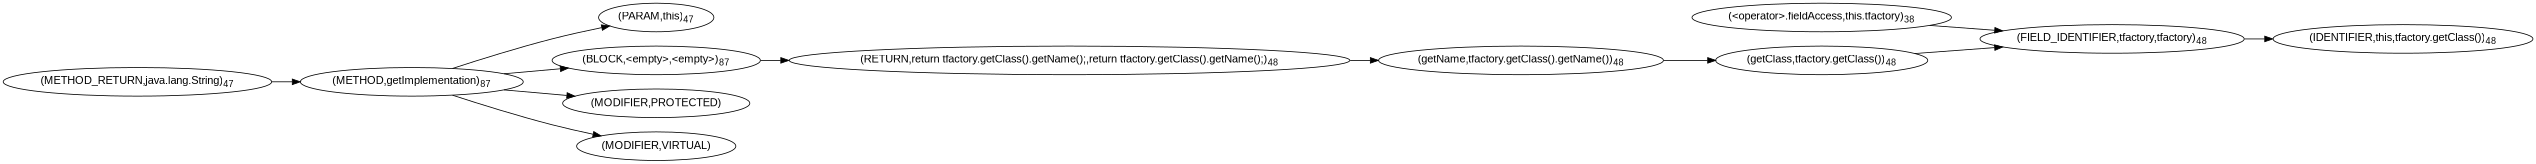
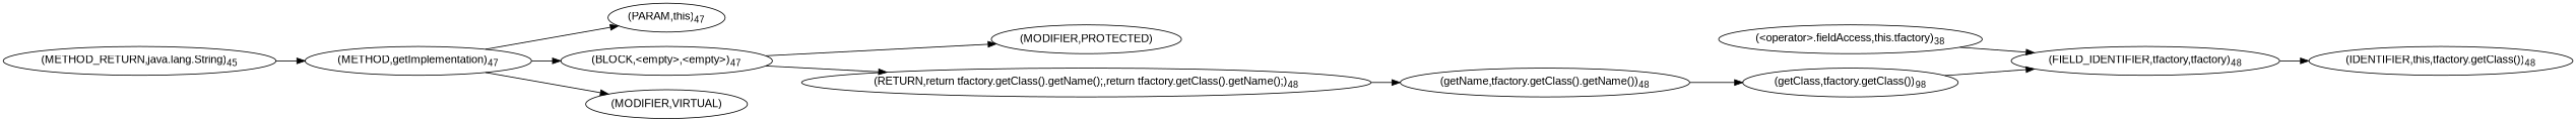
  digraph {
    fontname="Liberation Sans"
    rankdir=LR
    node [fontname="Liberation Sans"]
    edge [fontname="Liberation Sans"]
-   n1 [label=<(METHOD,getImplementation)<SUB>87</SUB>>]
+   n1 [label=<(METHOD,getImplementation)<SUB>47</SUB>>]
    n2 [label=<(PARAM,this)<SUB>47</SUB>>]
-   n3 [label=<(BLOCK,&lt;empty&gt;,&lt;empty&gt;)<SUB>87</SUB>>]
+   n3 [label=<(BLOCK,&lt;empty&gt;,&lt;empty&gt;)<SUB>47</SUB>>]
    n4 [label=<(MODIFIER,PROTECTED)>]
    n5 [label=<(MODIFIER,VIRTUAL)>]
    n6 [label=<(RETURN,return tfactory.getClass().getName();,return tfactory.getClass().getName();)<SUB>48</SUB>>]
-   n7 [label=<(METHOD_RETURN,java.lang.String)<SUB>47</SUB>>]
+   n7 [label=<(METHOD_RETURN,java.lang.String)<SUB>45</SUB>>]
    n8 [label=<(getName,tfactory.getClass().getName())<SUB>48</SUB>>]
-   n9 [label=<(getClass,tfactory.getClass())<SUB>48</SUB>>]
+   n9 [label=<(getClass,tfactory.getClass())<SUB>98</SUB>>]
    n10 [label=<(FIELD_IDENTIFIER,tfactory,tfactory)<SUB>48</SUB>>]
    n11 [label=<(&lt;operator&gt;.fieldAccess,this.tfactory)<SUB>38</SUB>>]
    n12 [label=<(IDENTIFIER,this,tfactory.getClass())<SUB>48</SUB>>]
    n1 -> n2
    n1 -> n3
-   n1 -> n4
+   n3 -> n4
    n1 -> n5
    n3 -> n6
    n6 -> n8
    n7 -> n1
    n8 -> n9
    n9 -> n10
    n10 -> n12
    n11 -> n10
  }
